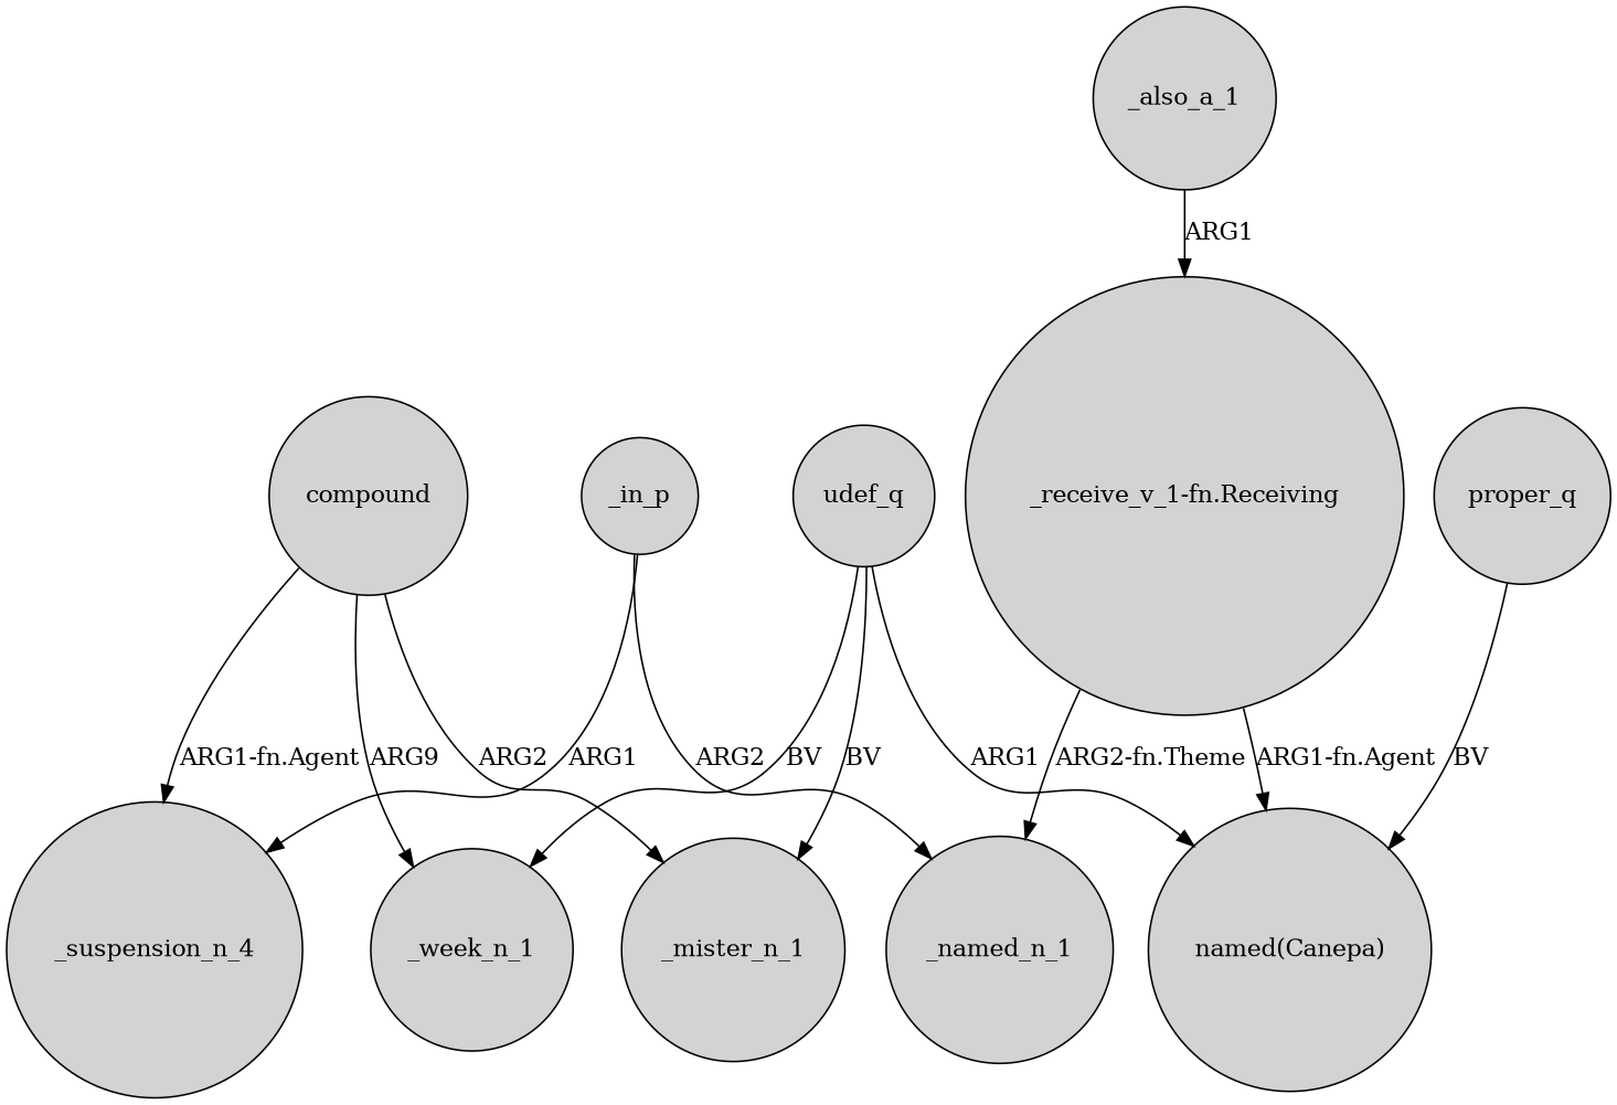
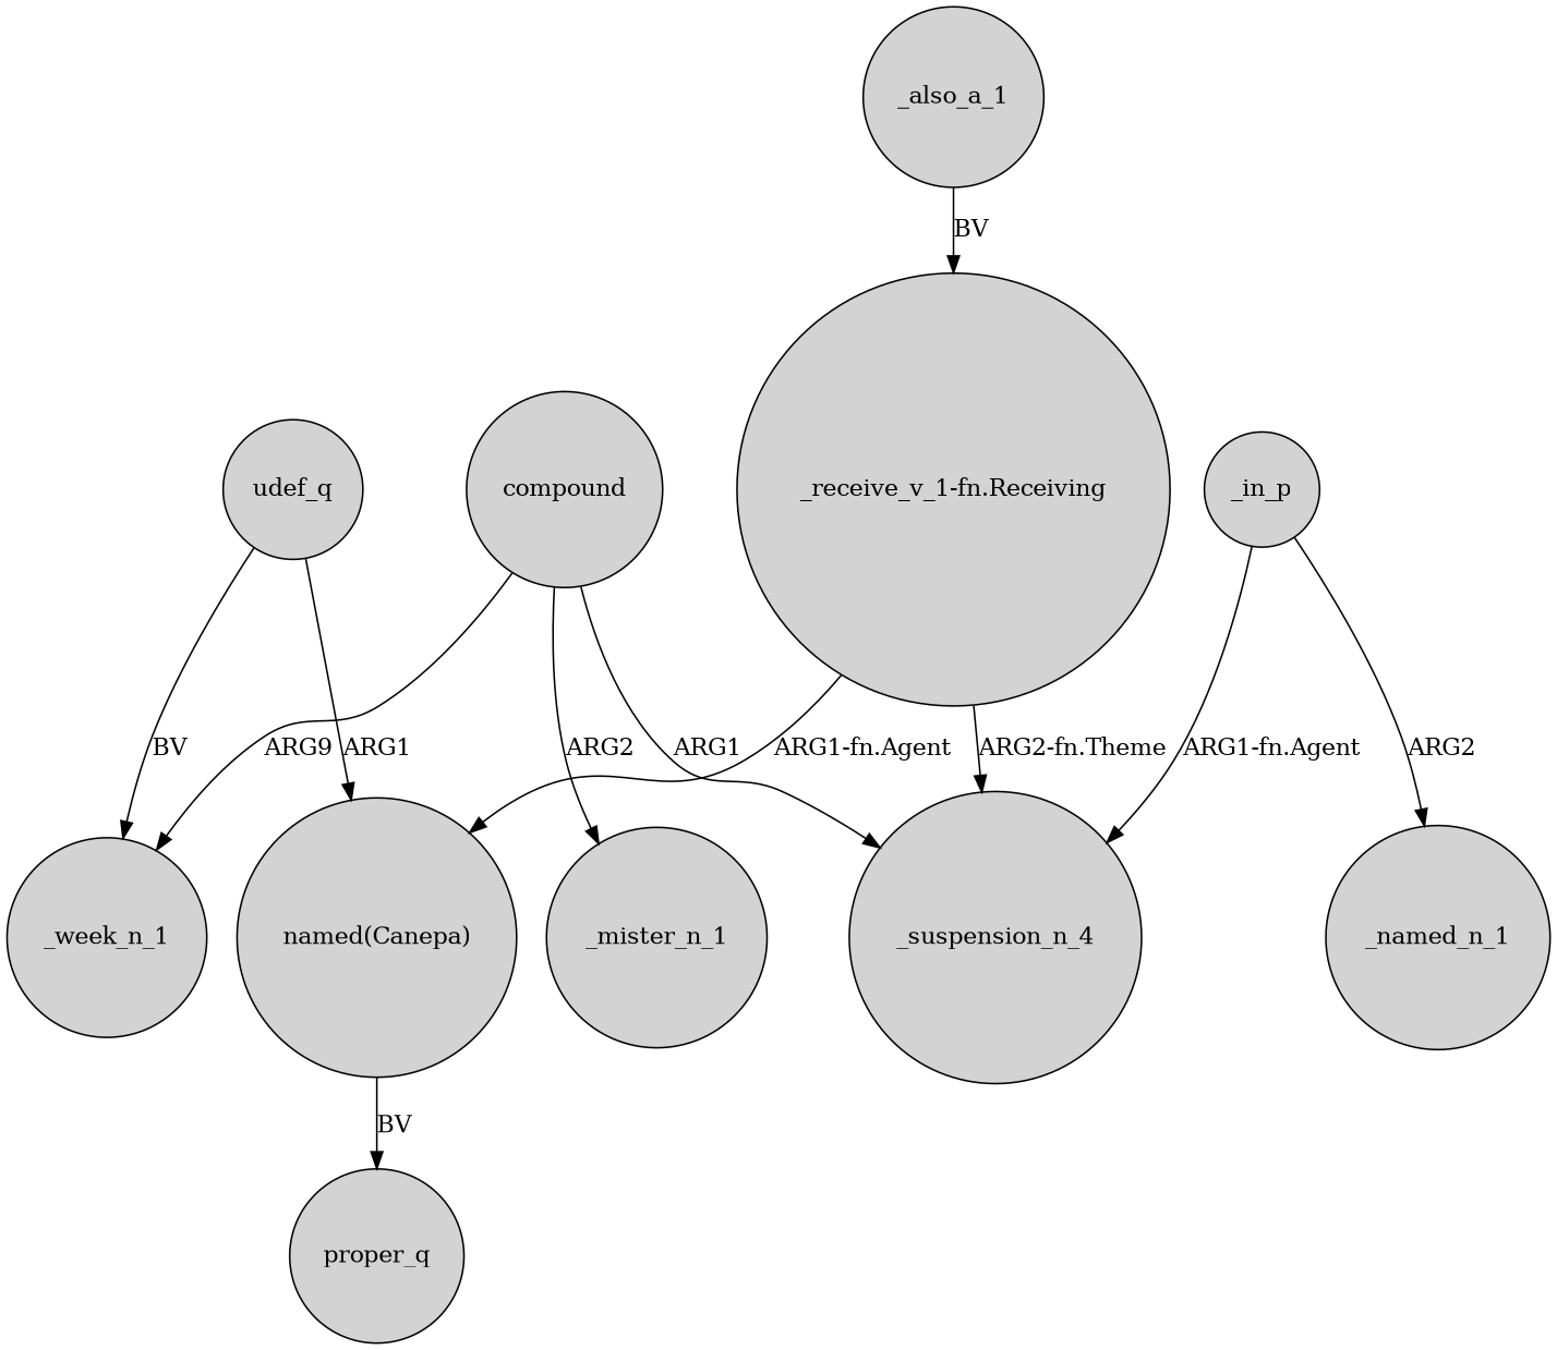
  digraph {
    node [shape=circle style=filled]
    n1 [label=_suspension_n_4]
    n2 [label=_named_n_1]
    udef_q
    _mister_n_1
    _week_n_1
    "named(Canepa)"
    proper_q
    _also_a_1
    "_receive_v_1-fn.Receiving"
    compound
    _in_p
-   udef_q -> _mister_n_1 [label=BV]
    udef_q -> _week_n_1 [label=BV]
    udef_q -> "named(Canepa)" [label=ARG1]
-   proper_q -> "named(Canepa)" [label=BV]
-   _also_a_1 -> "_receive_v_1-fn.Receiving" [label=ARG1]
-   "_receive_v_1-fn.Receiving" -> n2 [label="ARG2-fn.Theme"]
+   "named(Canepa)" -> proper_q [label=BV]
+   _also_a_1 -> "_receive_v_1-fn.Receiving" [label=BV]
+   "_receive_v_1-fn.Receiving" -> n1 [label="ARG2-fn.Theme"]
    "_receive_v_1-fn.Receiving" -> "named(Canepa)" [label="ARG1-fn.Agent"]
-   compound -> n1 [label="ARG1-fn.Agent"]
+   compound -> n1 [label=ARG1]
    compound -> _mister_n_1 [label=ARG2]
    compound -> _week_n_1 [label=ARG9]
-   _in_p -> n1 [label=ARG1]
+   _in_p -> n1 [label="ARG1-fn.Agent"]
    _in_p -> n2 [label=ARG2]
  }
